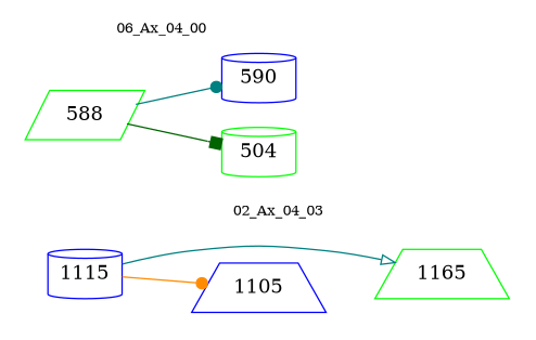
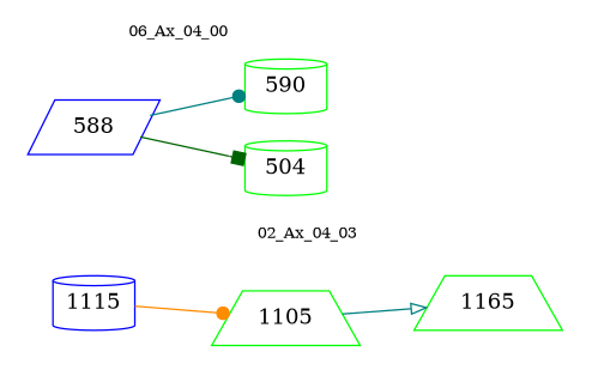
  digraph {
    rankdir=LR
    node [color=blue shape=cylinder]
    edge [arrowhead=dot color=teal]
    n1 [label=1115]
-   n2 [label=1105 shape=trapezium]
+   n2 [color=green label=1105 shape=trapezium]
    n3 [color=green label=1165 shape=trapezium]
-   n4 [color=green label=588 shape=parallelogram]
+   n4 [label=588 shape=parallelogram]
    n5 [color=green label=504]
-   n6 [label=590]
+   n6 [color=green label=590]
    subgraph cluster_1 {
      color=white
      fontsize=10
      label="02_Ax_04_03"
      n1
      n2
      n3
    }
    subgraph cluster_2 {
      color=white
      fontsize=10
      label="06_Ax_04_00"
      n4
      n5
      n6
    }
    n1 -> n2 [color=darkorange]
-   n1 -> n3 [arrowhead=onormal]
+   n2 -> n3 [arrowhead=onormal]
    n4 -> n5 [arrowhead=box color=darkgreen]
    n4 -> n6
  }
